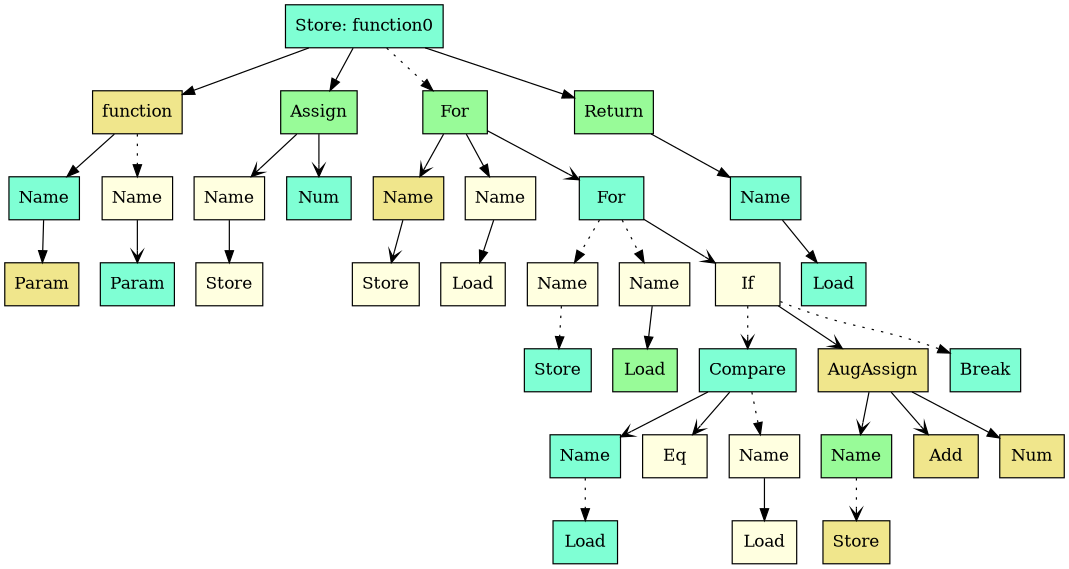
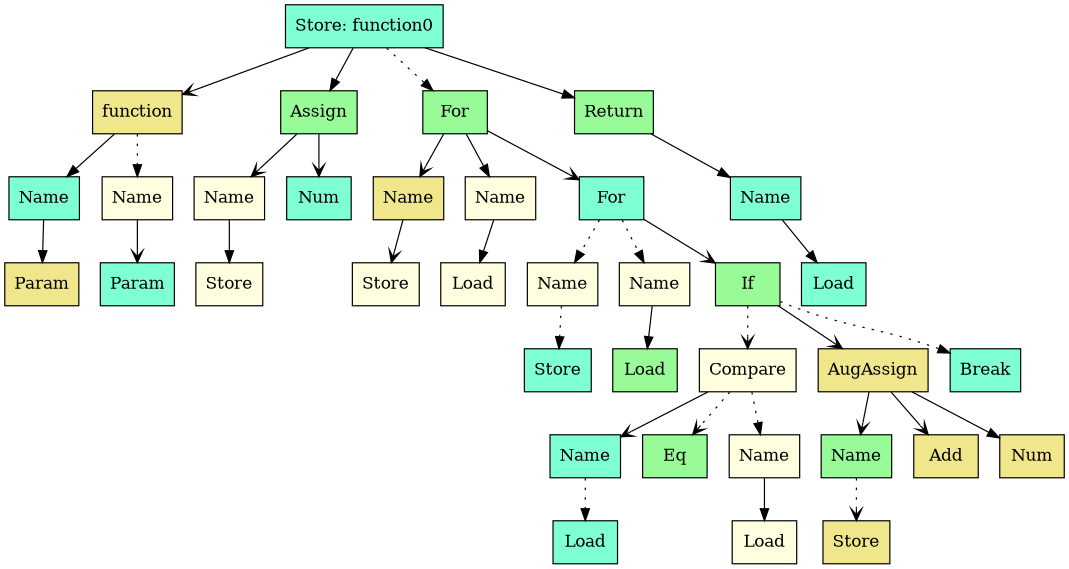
  digraph {
    node [fillcolor=aquamarine shape=rect style=filled]
    edge [arrowhead=normal style=solid]
    n1 [label="Store: function0"]
    n2 [fillcolor=khaki label=function]
    n3 [fillcolor=palegreen label=Assign]
    n4 [fillcolor=palegreen label=For]
    n5 [fillcolor=palegreen label=Return]
    n6 [label=Name]
    n7 [fillcolor=lightyellow label=Name]
    n8 [fillcolor=lightyellow label=Name]
    n9 [label=Num]
    n10 [fillcolor=khaki label=Name]
    n11 [fillcolor=lightyellow label=Name]
    n12 [label=For]
    n13 [label=Name]
    n14 [fillcolor=khaki label=Param]
    n15 [label=Param]
    n16 [fillcolor=lightyellow label=Store]
    n17 [fillcolor=lightyellow label=Store]
    n18 [fillcolor=lightyellow label=Load]
    n19 [fillcolor=lightyellow label=Name]
    n20 [fillcolor=lightyellow label=Name]
-   n21 [fillcolor=lightyellow label=If]
+   n21 [fillcolor=palegreen label=If]
    n22 [label=Load]
    n23 [label=Store]
    n24 [fillcolor=palegreen label=Load]
-   n25 [label=Compare]
+   n25 [fillcolor=lightyellow label=Compare]
    n26 [fillcolor=khaki label=AugAssign]
    n27 [label=Break]
    n28 [label=Name]
-   n29 [fillcolor=lightyellow label=Eq]
+   n29 [fillcolor=palegreen label=Eq]
    n30 [fillcolor=lightyellow label=Name]
    n31 [fillcolor=palegreen label=Name]
    n32 [fillcolor=khaki label=Add]
    n33 [fillcolor=khaki label=Num]
    n34 [label=Load]
    n35 [fillcolor=lightyellow label=Load]
    n36 [fillcolor=khaki label=Store]
-   n1 -> n2
+   n1 -> n2 [arrowhead=vee]
    n1 -> n3
    n1 -> n4 [style=dotted]
    n1 -> n5
    n2 -> n6
    n2 -> n7 [style=dotted]
    n3 -> n8 [arrowhead=vee]
    n3 -> n9 [arrowhead=vee]
    n4 -> n10 [arrowhead=vee]
    n4 -> n11
    n4 -> n12 [arrowhead=vee]
    n5 -> n13
    n6 -> n14
    n7 -> n15 [arrowhead=vee]
    n8 -> n16
    n10 -> n17 [arrowhead=vee]
    n11 -> n18
    n12 -> n19 [style=dotted]
    n12 -> n20 [style=dotted]
    n12 -> n21 [arrowhead=vee]
    n13 -> n22
    n19 -> n23 [style=dotted]
    n20 -> n24
    n21 -> n25 [arrowhead=vee style=dotted]
    n21 -> n26 [arrowhead=vee]
    n21 -> n27 [style=dotted]
    n25 -> n28 [arrowhead=vee]
-   n25 -> n29 [arrowhead=vee]
+   n25 -> n29 [arrowhead=vee style=dotted]
    n25 -> n30 [style=dotted]
    n26 -> n31 [arrowhead=vee]
    n26 -> n32 [arrowhead=vee]
    n26 -> n33
    n28 -> n34 [style=dotted]
    n30 -> n35
    n31 -> n36 [arrowhead=vee style=dotted]
  }
